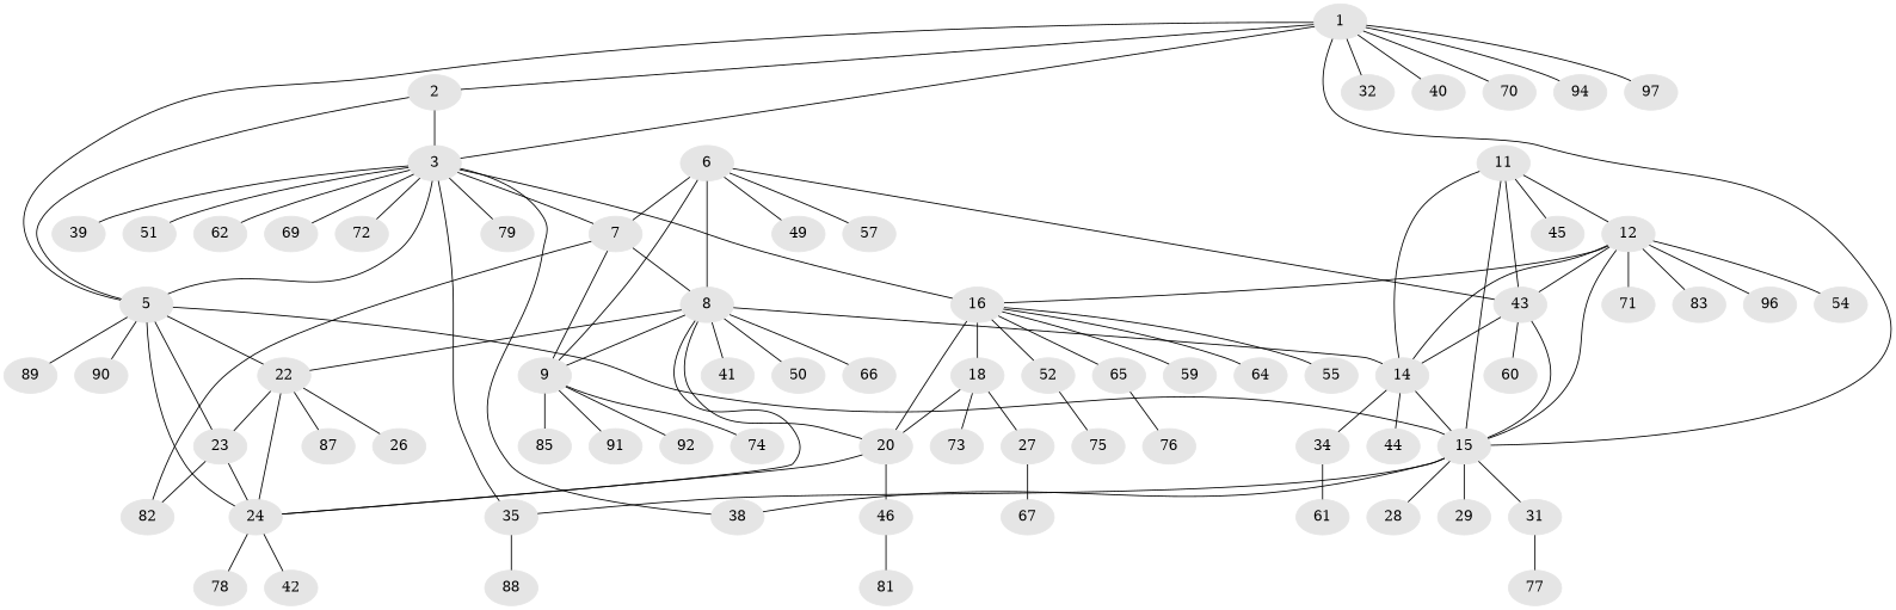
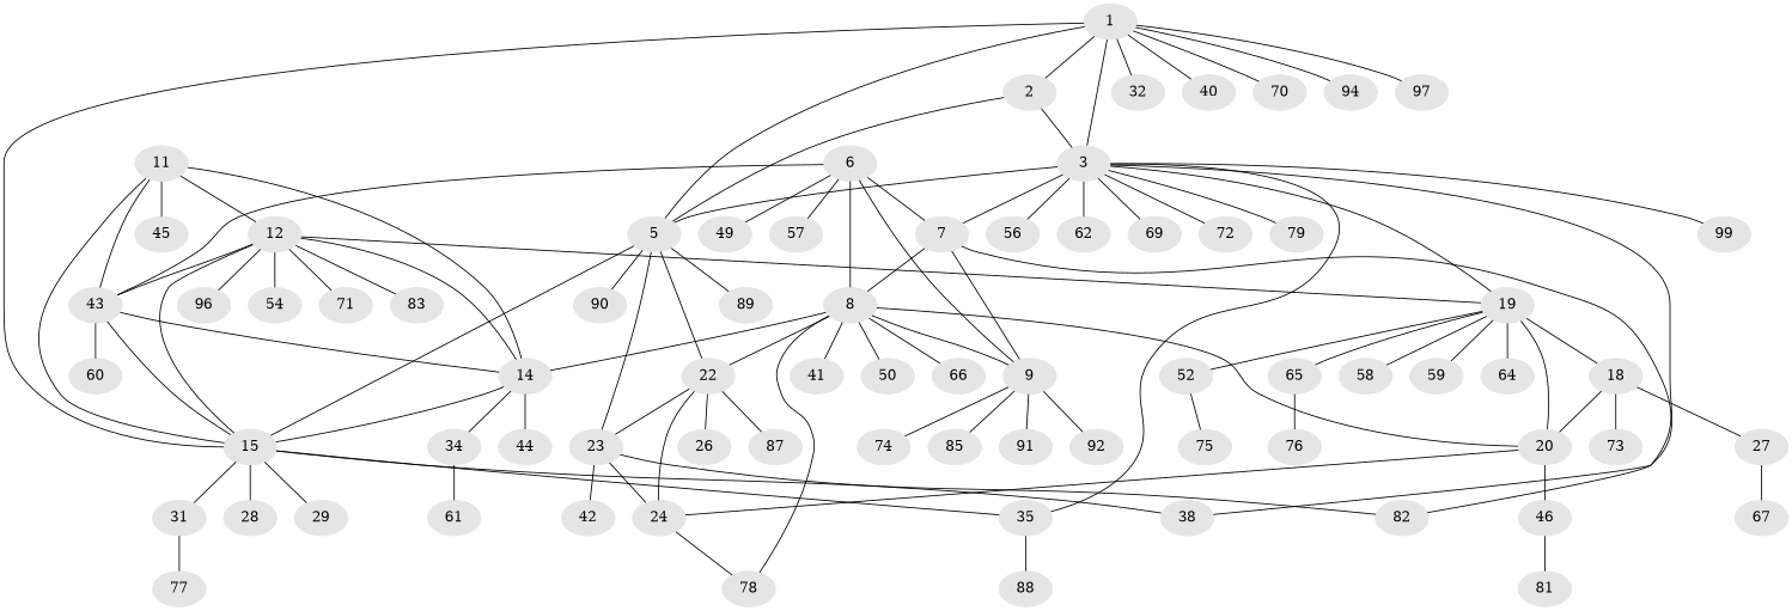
  graph {
    node [color=gray90 style=filled]
    1 [super="+43"]
    2
    3 [super="+4"]
    5 [super="+21"]
    15 [super="+63"]
    32
    40
    70
    94
    97
    7
-   16 [super="+17"]
+   16 [super="+17" label=19]
    35 [super="+48"]
    38 [super="+51"]
-   39
-   56 [label=51]
+   39 [label=99]
+   56
    62
    69 [super="+98"]
    72
    79 [super="+95"]
    22 [super="+84"]
    23 [super="+25"]
    24 [super="+37"]
    89
    90
    28
    29
    31 [super="+68"]
    8 [super="+10"]
    9 [super="+100"]
    82
    20 [super="+33"]
    18 [super="+19"]
    52
-   58 [label=55]
+   58
    59
    64
    65
    88
    26 [super="+36"]
    87
    42
    78
    6 [super="+30"]
    n45 [label=43 super="+86"]
    49
    57
    14 [super="+53"]
    41
    50
    66
    74
    85
    91
    92
    60
    34 [super="+55"]
    44
    46
    12 [super="+99"]
    54
    71
    83
    96
    11
    45
    61
    77
    27
    73
    75
    76
    67
    81
    1 -- 2
    1 -- 3 [weight=2]
    1 -- 5
    1 -- 15
    1 -- 32
    1 -- 40
    1 -- 70
    1 -- 94
    1 -- 97
    2 -- 3 [weight=2]
    2 -- 5
    3 -- 5 [weight=2]
    3 -- 7
    3 -- 16
    3 -- 35
    3 -- 38
    3 -- 39
    3 -- 56
    3 -- 62
    3 -- 69
    3 -- 72
    3 -- 79
    5 -- 15
    5 -- 22
    5 -- 23 [weight=2]
-   5 -- 24
    5 -- 89
    5 -- 90
    15 -- 35
    15 -- 38
    15 -- 28
    15 -- 29
    15 -- 31
    7 -- 8 [weight=2]
    7 -- 9
    7 -- 82
    16 -- 20 [weight=2]
    16 -- 18 [weight=4]
    16 -- 52
    16 -- 58
    16 -- 59
    16 -- 64
    16 -- 65
    35 -- 88
    22 -- 23 [weight=2]
    22 -- 24
    22 -- 26
    22 -- 87
    23 -- 24 [weight=2]
    23 -- 82
-   24 -- 42
+   23 -- 42
    24 -- 78
    31 -- 77
    8 -- 22
-   8 -- 24
+   8 -- 78
    8 -- 9 [weight=2]
    8 -- 20
    8 -- 14
    8 -- 41
    8 -- 50
    8 -- 66
    9 -- 74
    9 -- 85
    9 -- 91
    9 -- 92
    20 -- 24
    20 -- 46
    18 -- 20 [weight=2]
    18 -- 27
    18 -- 73
    52 -- 75
    65 -- 76
    6 -- 7
    6 -- 8 [weight=2]
    6 -- 9
    6 -- n45
    6 -- 49
    6 -- 57
    n45 -- 15
    n45 -- 14
    n45 -- 60
    14 -- 15
    14 -- 34
    14 -- 44
    34 -- 61
    46 -- 81
    12 -- 15
    12 -- 16
    12 -- n45
    12 -- 14
    12 -- 54
    12 -- 71
    12 -- 83
    12 -- 96
    11 -- 15
    11 -- n45
    11 -- 14
    11 -- 12
    11 -- 45
    27 -- 67
  }
